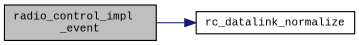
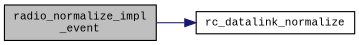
  digraph {
    rankdir=LR
    fontname="Liberation Mono"
    node [color=black fontname="Liberation Mono" fontsize=10 shape=record style=filled]
-   n1 [fillcolor=grey75 fontcolor=black height=0.2 label="radio_control_impl\l_event" width=0.4]
+   n1 [fillcolor=grey75 fontcolor=black height=0.2 label="radio_normalize_impl\l_event" width=0.4]
    n2 [fillcolor=white height=0.2 label=rc_datalink_normalize width=0.4]
    n1 -> n2 [color=midnightblue fontname="Liberation Mono" fontsize=10 labelfontname=FreeSans labelfontsize=10 style=solid]
  }
